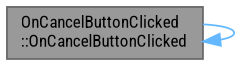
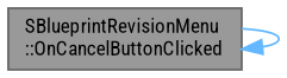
  digraph {
    rankdir=TB
    fontname="Roboto Condensed"
-   n1 [color=gray40 fillcolor=grey60 fontcolor=black fontname="Roboto Condensed" fontsize=10 height=0.2 label="OnCancelButtonClicked\l::OnCancelButtonClicked" shape=box style=filled width=0.4]
+   n1 [color=gray40 fillcolor=grey60 fontcolor=black fontname="Roboto Condensed" fontsize=10 height=0.2 label="SBlueprintRevisionMenu\l::OnCancelButtonClicked" shape=box style=filled width=0.4]
    n1 -> n1 [color=steelblue1 fontname="Roboto Condensed" fontsize=10 labelfontname=Helvetica labelfontsize=10 style=solid]
  }
